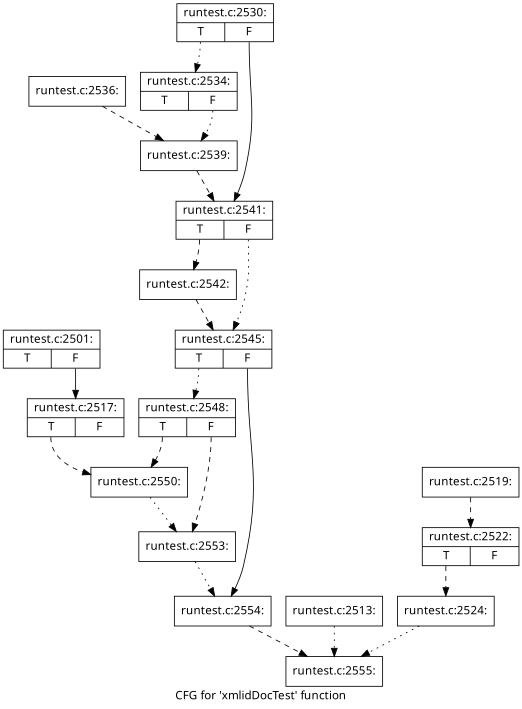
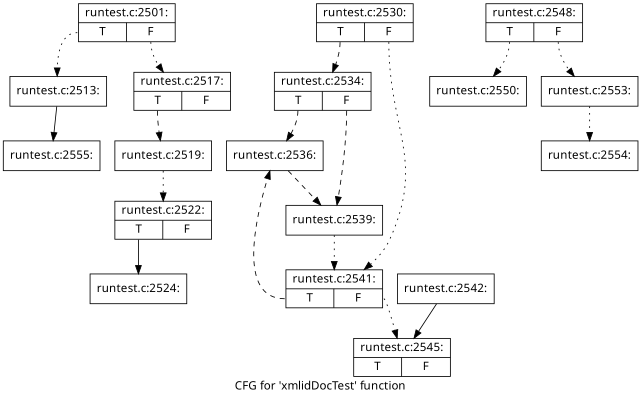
  digraph {
    fontname="Noto Sans"
    label="CFG for 'xmlidDocTest' function"
    node [fontname="Noto Sans" shape=record]
    edge [fontname="Noto Sans" style=dashed]
    n1 [label="{runtest.c:2501:|{<s0>T|<s1>F}}"]
    n2 [label="{runtest.c:2513:}"]
    n3 [label="{runtest.c:2517:|{<s0>T|<s1>F}}"]
    n4 [label="{runtest.c:2555:}"]
    n5 [label="{runtest.c:2519:}"]
    n6 [label="{runtest.c:2522:|{<s0>T|<s1>F}}"]
    n7 [label="{runtest.c:2524:}"]
    n8 [label="{runtest.c:2530:|{<s0>T|<s1>F}}"]
    n9 [label="{runtest.c:2534:|{<s0>T|<s1>F}}"]
    n10 [label="{runtest.c:2541:|{<s0>T|<s1>F}}"]
    n11 [label="{runtest.c:2536:}"]
    n12 [label="{runtest.c:2539:}"]
    n13 [label="{runtest.c:2542:}"]
    n14 [label="{runtest.c:2545:|{<s0>T|<s1>F}}"]
    n15 [label="{runtest.c:2548:|{<s0>T|<s1>F}}"]
    n16 [label="{runtest.c:2554:}"]
    n17 [label="{runtest.c:2550:}"]
    n18 [label="{runtest.c:2553:}"]
-   n1 -> n3 [style=solid tailport=s1]
-   n2 -> n4 [style=dotted]
-   n3 -> n17 [tailport=s0]
-   n5 -> n6
-   n6 -> n7 [tailport=s0]
-   n7 -> n4 [style=dotted]
-   n8 -> n9 [style=dotted tailport=s0]
-   n8 -> n10 [style=solid tailport=s1]
-   n9 -> n12 [style=dotted tailport=s1]
-   n10 -> n13 [tailport=s0]
+   n1 -> n2 [style=dotted tailport=s0]
+   n1 -> n3 [style=dotted tailport=s1]
+   n2 -> n4 [style=solid]
+   n3 -> n5 [tailport=s0]
+   n5 -> n6 [style=dotted]
+   n6 -> n7 [style=solid tailport=s0]
+   n8 -> n9 [tailport=s0]
+   n8 -> n10 [style=dotted tailport=s1]
+   n9 -> n11 [tailport=s0]
+   n9 -> n12 [tailport=s1]
+   n10 -> n11 [tailport=s0]
    n10 -> n14 [style=dotted tailport=s1]
    n11 -> n12
-   n12 -> n10
-   n13 -> n14
-   n14 -> n15 [style=dotted tailport=s0]
-   n14 -> n16 [style=solid tailport=s1]
-   n15 -> n17 [tailport=s0]
-   n15 -> n18 [tailport=s1]
-   n16 -> n4
-   n17 -> n18 [style=dotted]
+   n12 -> n10 [style=dotted]
+   n13 -> n14 [style=solid]
+   n15 -> n17 [style=dotted tailport=s0]
+   n15 -> n18 [style=dotted tailport=s1]
    n18 -> n16 [style=dotted]
  }
